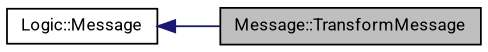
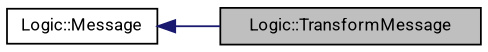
  digraph {
    rankdir=LR
    fontname=Roboto
    node [color=black fontname=Roboto fontsize=10 shape=record style=filled]
-   n1 [fillcolor=grey75 fontcolor=black height=0.2 label="Message::TransformMessage" width=0.4]
+   n1 [fillcolor=grey75 fontcolor=black height=0.2 label="Logic::TransformMessage" width=0.4]
    n2 [fillcolor=white height=0.2 label="Logic::Message" width=0.4]
    n2 -> n1 [color=midnightblue dir=back fontname=Roboto fontsize=10 labelfontname=FreeSans labelfontsize=10 style=solid]
  }
